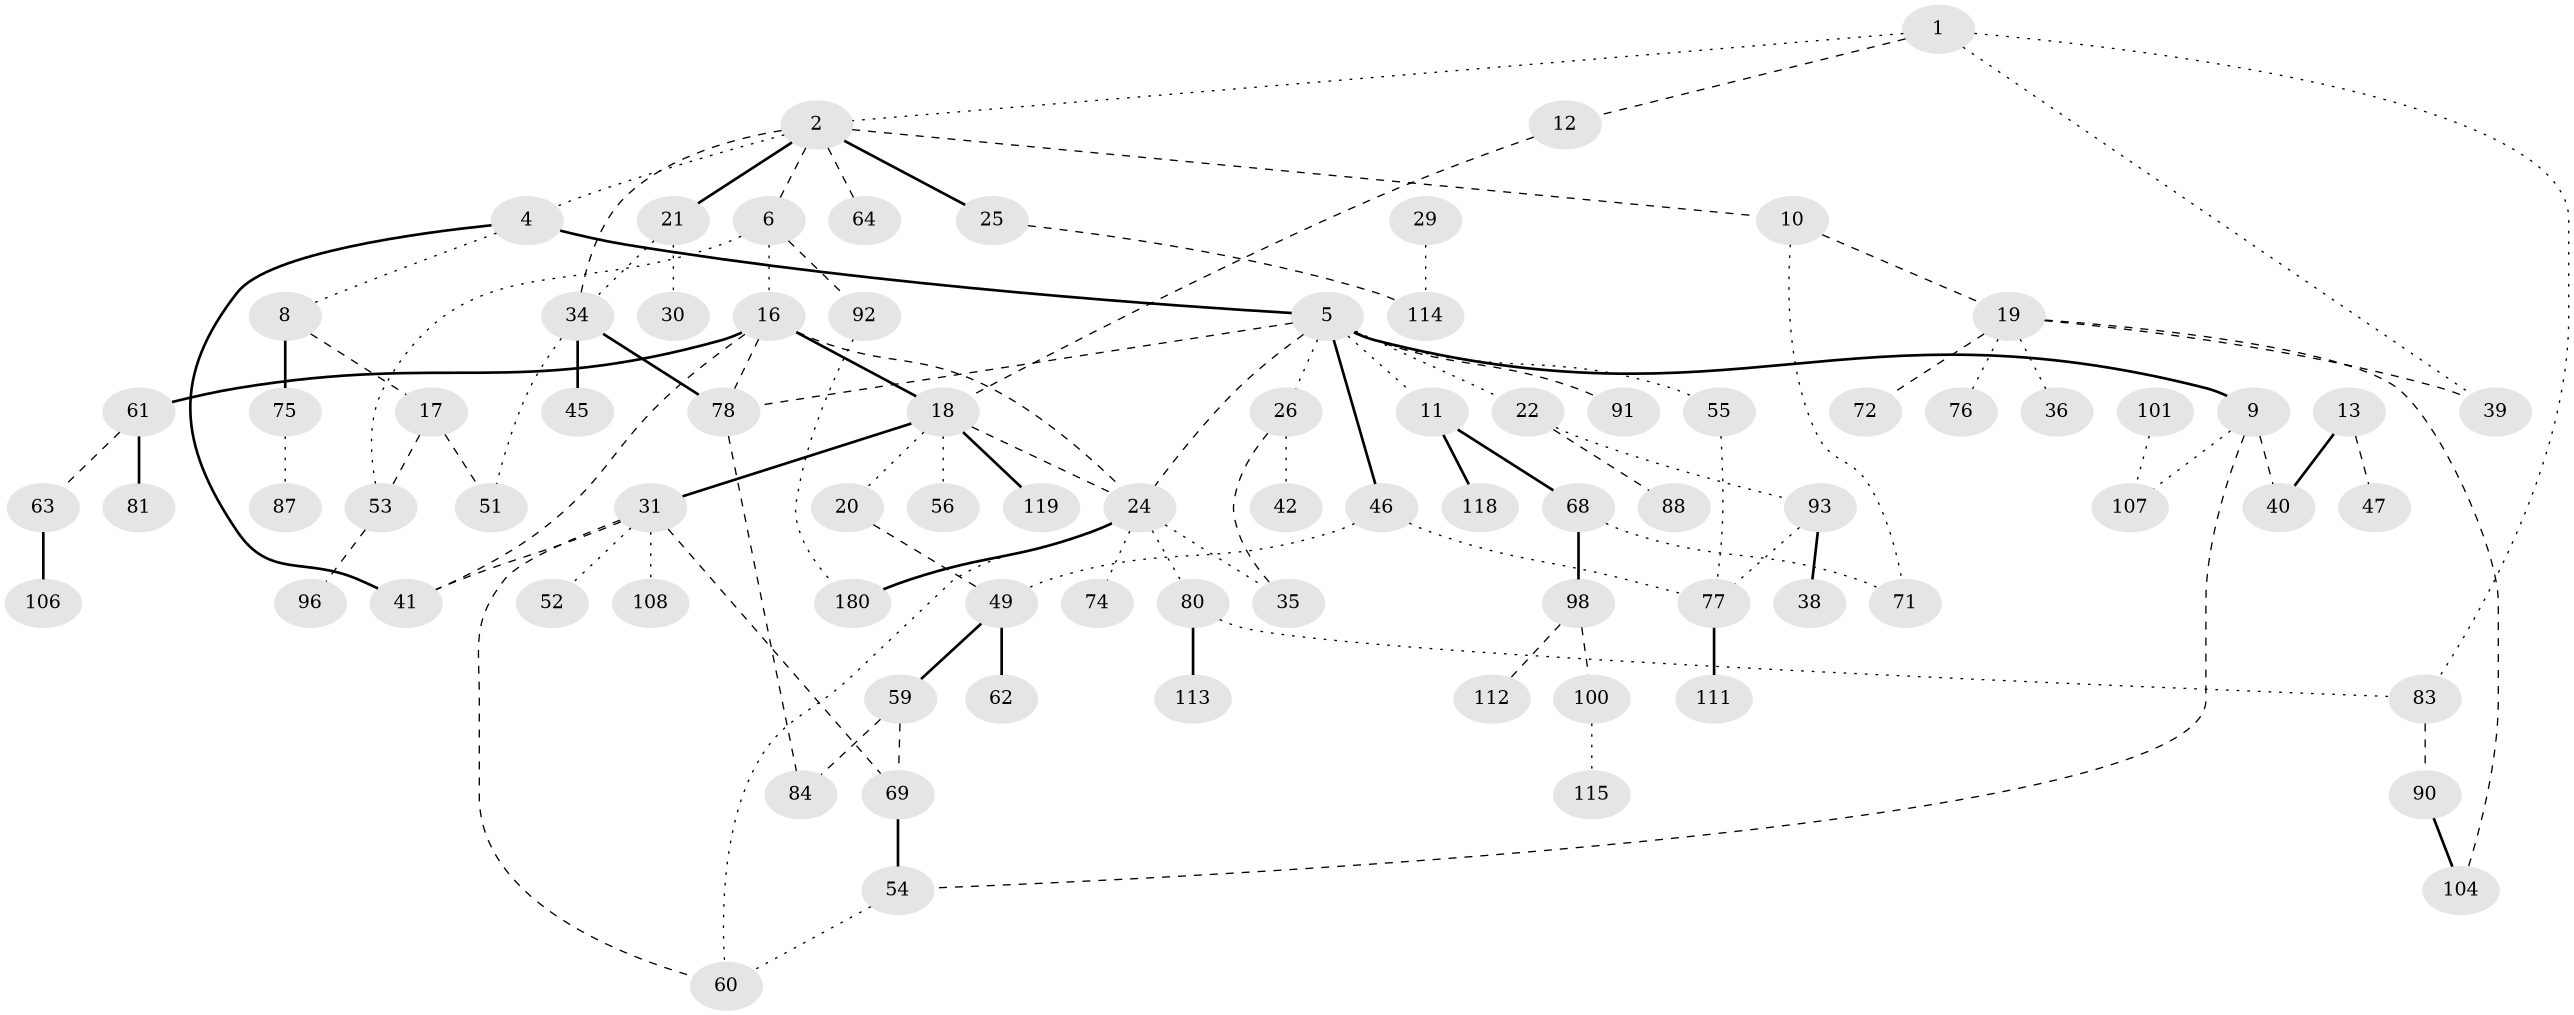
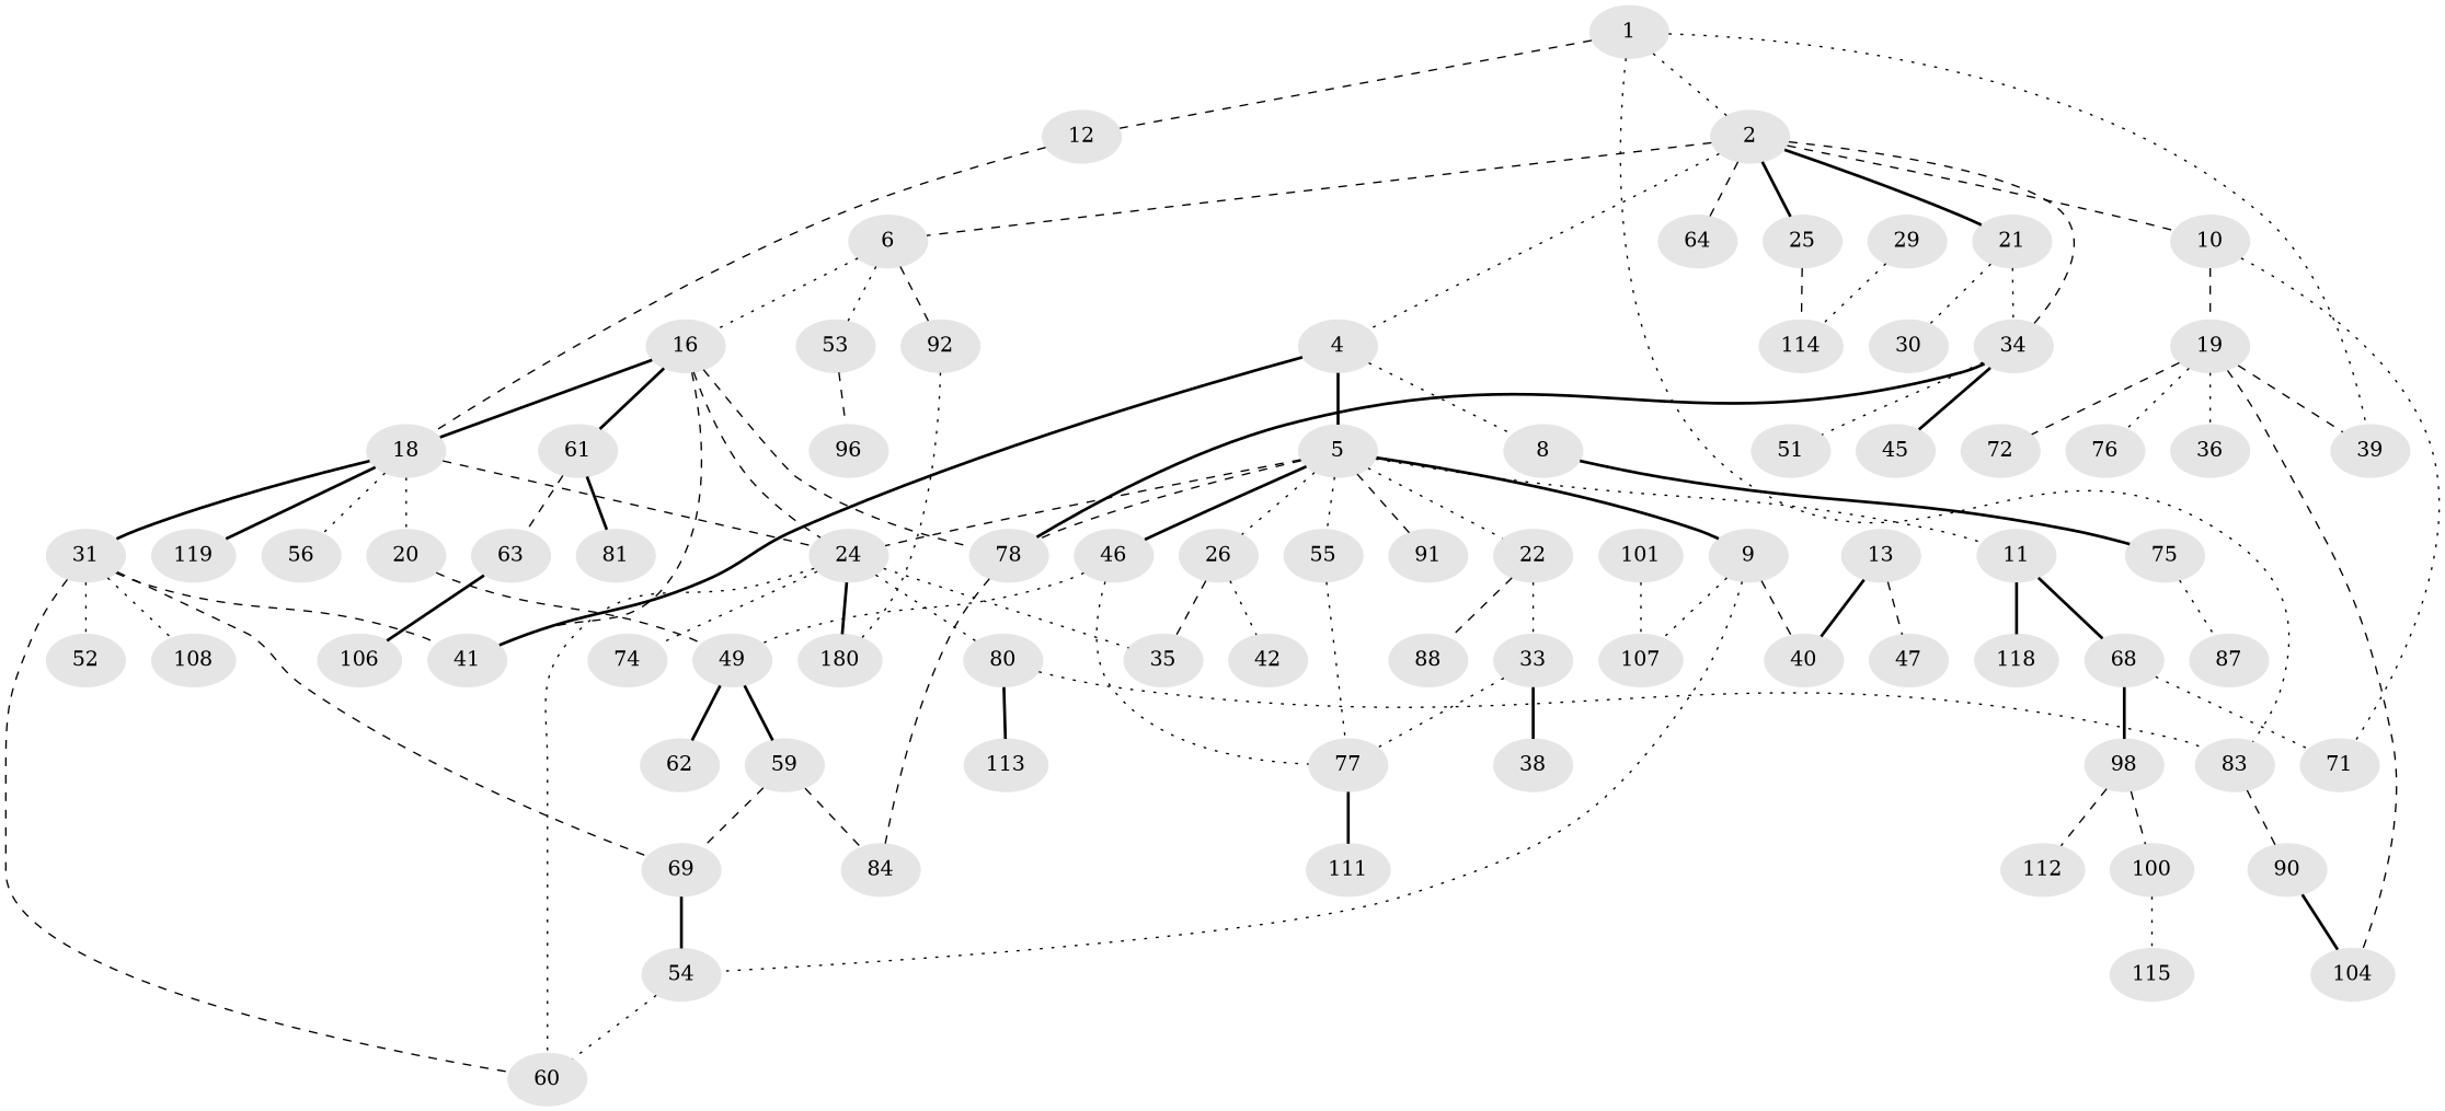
  graph {
    node [color=gray90 style=filled]
    edge [style=dotted]
    1 [super="+95"]
    2 [super="+3"]
    12 [super="+48"]
    39 [super="+116"]
    83
    4 [super="+15"]
    6
    10
    21
    25
    34
    64
    18 [super="+23"]
    90 [super="+109"]
    5 [super="+7"]
    8
    41
    16 [super="+43"]
    53 [super="+70"]
    92
    19 [super="+28"]
    71 [super="+86"]
    30 [super="+44"]
    114
    78 [super="+93"]
    51
    45
    9 [super="+32"]
    11 [super="+14"]
    22 [super="+66"]
    24 [super="+73"]
    26 [super="+27"]
    46
    55
    91
-   17 [super="+50"]
    75 [super="+89"]
    40 [super="+65"]
    54 [super="+99"]
    107 [super="+110"]
    68
    118
    13
    47
-   33 [label=93]
+   33
    88
    35 [super="+67"]
    60
    74
    80 [super="+82"]
    n51 [label=180]
    42 [super="+94"]
    49 [super="+58"]
    77 [super="+85"]
    84 [super="+121"]
    61 [super="+105"]
    96
    87
    36
    72
    76 [super="+79"]
    104
    98 [super="+102"]
    20 [super="+57"]
    31 [super="+37"]
    56
    119
    63
    81
    52
    69 [super="+103"]
    108
    59
    62 [super="+117"]
    38
    113
    29 [super="+97"]
    111
    106
    101
    100
    112
    115
    1 -- 2
    1 -- 12 [style=dashed]
    1 -- 39
    1 -- 83
    2 -- 4
    2 -- 6 [style=dashed]
    2 -- 10 [style=dashed]
    2 -- 21 [style=bold]
    2 -- 25 [style=bold]
    2 -- 34 [style=dashed]
    2 -- 64 [style=dashed]
    12 -- 18 [style=dashed]
    83 -- 90 [style=dashed]
    4 -- 5 [style=bold weight=2]
    4 -- 8
    4 -- 41 [style=bold]
    6 -- 16
    6 -- 53
    6 -- 92 [style=dashed]
    10 -- 19 [style=dashed]
    10 -- 71
    21 -- 34
    21 -- 30
    25 -- 114 [style=dashed]
    34 -- 78 [style=bold]
    34 -- 51
    34 -- 45 [style=bold]
    18 -- 24 [style=dashed]
    18 -- 20
    18 -- 31 [style=bold]
    18 -- 56
    18 -- 119 [style=bold]
    90 -- 104 [style=bold]
    5 -- 78 [style=dashed]
    5 -- 9 [style=bold]
    5 -- 11
    5 -- 22
    5 -- 24 [style=dashed]
    5 -- 26
    5 -- 46 [style=bold]
    5 -- 55
    5 -- 91 [style=dashed]
-   8 -- 17 [style=dashed]
    8 -- 75 [style=bold]
    16 -- 18 [style=bold]
    16 -- 41 [style=dashed]
    16 -- 78 [style=dashed]
    16 -- 24 [style=dashed]
    16 -- 61 [style=bold]
    53 -- 96 [style=dashed]
    92 -- n51
    19 -- 39 [style=dashed]
    19 -- 36
    19 -- 72 [style=dashed]
    19 -- 76
    19 -- 104 [style=dashed]
    78 -- 84 [style=dashed]
    9 -- 40 [style=dashed]
-   9 -- 54 [style=dashed]
+   9 -- 54
    9 -- 107
    11 -- 68 [style=bold]
    11 -- 118 [style=bold]
    22 -- 33
    22 -- 88 [style=dashed]
    24 -- 35
    24 -- 60
    24 -- 74
    24 -- 80
    24 -- n51 [style=bold]
    26 -- 35 [style=dashed]
    26 -- 42 [weight=2]
    46 -- 49
    46 -- 77
    55 -- 77
-   17 -- 53 [style=dashed]
-   17 -- 51 [style=dashed]
    75 -- 87
    54 -- 60
    68 -- 71
    68 -- 98 [style=bold]
    13 -- 40 [style=bold]
    13 -- 47 [style=dashed]
    33 -- 77
    33 -- 38 [style=bold]
    80 -- 83
    80 -- 113 [style=bold]
    49 -- 59 [style=bold]
    49 -- 62 [style=bold]
    77 -- 111 [style=bold]
    61 -- 63 [style=dashed]
    61 -- 81 [style=bold]
    98 -- 100 [style=dashed]
    98 -- 112 [style=dashed]
    20 -- 49 [style=dashed]
    31 -- 41 [style=dashed]
    31 -- 60 [style=dashed]
    31 -- 52
    31 -- 69 [style=dashed]
    31 -- 108
    63 -- 106 [style=bold]
    69 -- 54 [style=bold]
    59 -- 84 [style=dashed]
    59 -- 69 [style=dashed]
    29 -- 114
    101 -- 107
    100 -- 115
  }
